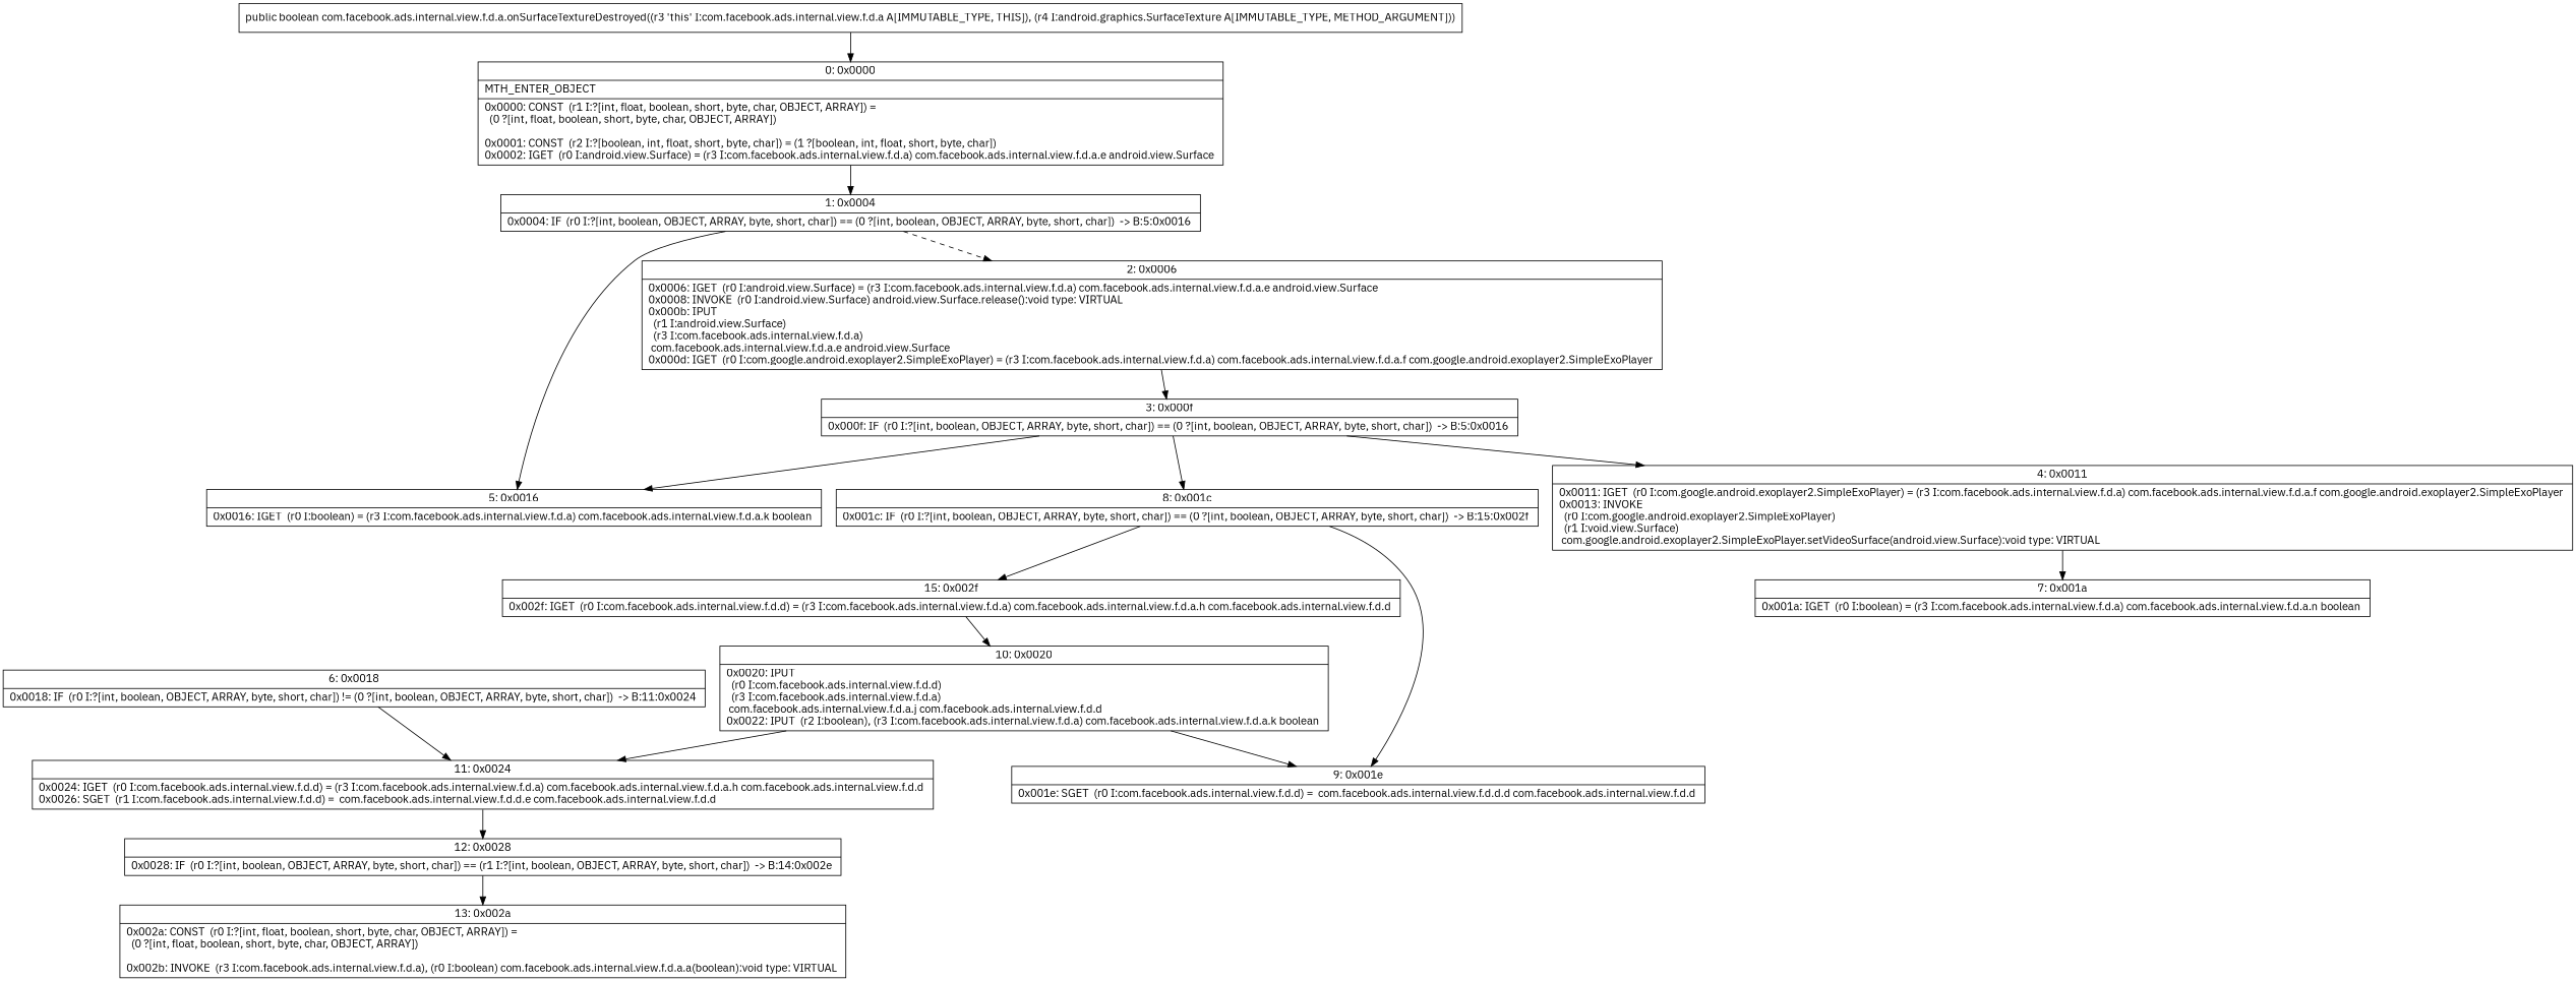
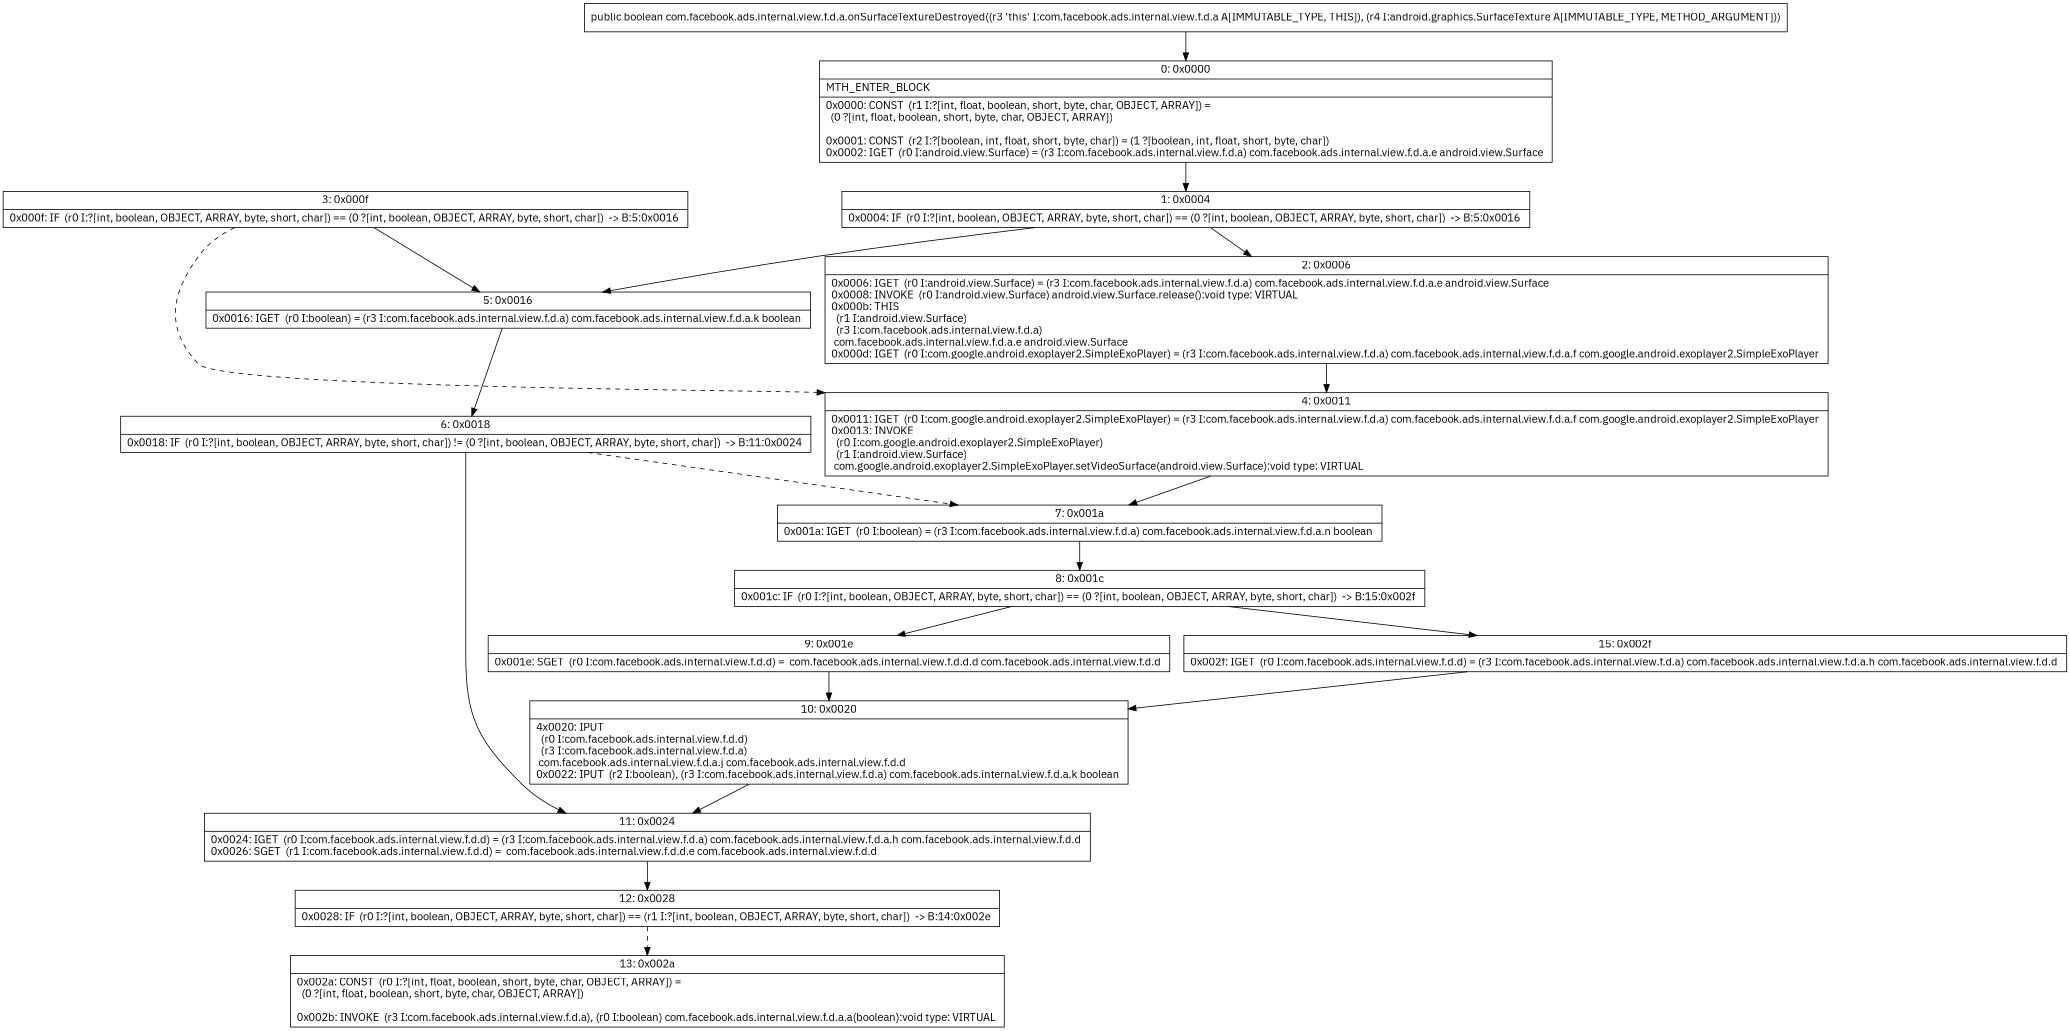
  digraph {
    fontname="IBM Plex Sans"
    node [fontname="IBM Plex Sans" shape=record]
    edge [fontname="IBM Plex Sans"]
-   n1 [label="{0\:\ 0x0000|MTH_ENTER_OBJECT\l|0x0000: CONST  (r1 I:?[int, float, boolean, short, byte, char, OBJECT, ARRAY]) = \l  (0 ?[int, float, boolean, short, byte, char, OBJECT, ARRAY])\l \l0x0001: CONST  (r2 I:?[boolean, int, float, short, byte, char]) = (1 ?[boolean, int, float, short, byte, char]) \l0x0002: IGET  (r0 I:android.view.Surface) = (r3 I:com.facebook.ads.internal.view.f.d.a) com.facebook.ads.internal.view.f.d.a.e android.view.Surface \l}"]
+   n1 [label="{0\:\ 0x0000|MTH_ENTER_BLOCK\l|0x0000: CONST  (r1 I:?[int, float, boolean, short, byte, char, OBJECT, ARRAY]) = \l  (0 ?[int, float, boolean, short, byte, char, OBJECT, ARRAY])\l \l0x0001: CONST  (r2 I:?[boolean, int, float, short, byte, char]) = (1 ?[boolean, int, float, short, byte, char]) \l0x0002: IGET  (r0 I:android.view.Surface) = (r3 I:com.facebook.ads.internal.view.f.d.a) com.facebook.ads.internal.view.f.d.a.e android.view.Surface \l}"]
    n2 [label="{1\:\ 0x0004|0x0004: IF  (r0 I:?[int, boolean, OBJECT, ARRAY, byte, short, char]) == (0 ?[int, boolean, OBJECT, ARRAY, byte, short, char])  \-\> B:5:0x0016 \l}"]
-   n3 [label="{2\:\ 0x0006|0x0006: IGET  (r0 I:android.view.Surface) = (r3 I:com.facebook.ads.internal.view.f.d.a) com.facebook.ads.internal.view.f.d.a.e android.view.Surface \l0x0008: INVOKE  (r0 I:android.view.Surface) android.view.Surface.release():void type: VIRTUAL \l0x000b: IPUT  \l  (r1 I:android.view.Surface)\l  (r3 I:com.facebook.ads.internal.view.f.d.a)\l com.facebook.ads.internal.view.f.d.a.e android.view.Surface \l0x000d: IGET  (r0 I:com.google.android.exoplayer2.SimpleExoPlayer) = (r3 I:com.facebook.ads.internal.view.f.d.a) com.facebook.ads.internal.view.f.d.a.f com.google.android.exoplayer2.SimpleExoPlayer \l}"]
+   n3 [label="{2\:\ 0x0006|0x0006: IGET  (r0 I:android.view.Surface) = (r3 I:com.facebook.ads.internal.view.f.d.a) com.facebook.ads.internal.view.f.d.a.e android.view.Surface \l0x0008: INVOKE  (r0 I:android.view.Surface) android.view.Surface.release():void type: VIRTUAL \l0x000b: THIS  \l  (r1 I:android.view.Surface)\l  (r3 I:com.facebook.ads.internal.view.f.d.a)\l com.facebook.ads.internal.view.f.d.a.e android.view.Surface \l0x000d: IGET  (r0 I:com.google.android.exoplayer2.SimpleExoPlayer) = (r3 I:com.facebook.ads.internal.view.f.d.a) com.facebook.ads.internal.view.f.d.a.f com.google.android.exoplayer2.SimpleExoPlayer \l}"]
    n4 [label="{5\:\ 0x0016|0x0016: IGET  (r0 I:boolean) = (r3 I:com.facebook.ads.internal.view.f.d.a) com.facebook.ads.internal.view.f.d.a.k boolean \l}"]
    n5 [label="{3\:\ 0x000f|0x000f: IF  (r0 I:?[int, boolean, OBJECT, ARRAY, byte, short, char]) == (0 ?[int, boolean, OBJECT, ARRAY, byte, short, char])  \-\> B:5:0x0016 \l}"]
    n6 [label="{6\:\ 0x0018|0x0018: IF  (r0 I:?[int, boolean, OBJECT, ARRAY, byte, short, char]) != (0 ?[int, boolean, OBJECT, ARRAY, byte, short, char])  \-\> B:11:0x0024 \l}"]
-   n7 [label="{4\:\ 0x0011|0x0011: IGET  (r0 I:com.google.android.exoplayer2.SimpleExoPlayer) = (r3 I:com.facebook.ads.internal.view.f.d.a) com.facebook.ads.internal.view.f.d.a.f com.google.android.exoplayer2.SimpleExoPlayer \l0x0013: INVOKE  \l  (r0 I:com.google.android.exoplayer2.SimpleExoPlayer)\l  (r1 I:void.view.Surface)\l com.google.android.exoplayer2.SimpleExoPlayer.setVideoSurface(android.view.Surface):void type: VIRTUAL \l}"]
+   n7 [label="{4\:\ 0x0011|0x0011: IGET  (r0 I:com.google.android.exoplayer2.SimpleExoPlayer) = (r3 I:com.facebook.ads.internal.view.f.d.a) com.facebook.ads.internal.view.f.d.a.f com.google.android.exoplayer2.SimpleExoPlayer \l0x0013: INVOKE  \l  (r0 I:com.google.android.exoplayer2.SimpleExoPlayer)\l  (r1 I:android.view.Surface)\l com.google.android.exoplayer2.SimpleExoPlayer.setVideoSurface(android.view.Surface):void type: VIRTUAL \l}"]
    n8 [label="{7\:\ 0x001a|0x001a: IGET  (r0 I:boolean) = (r3 I:com.facebook.ads.internal.view.f.d.a) com.facebook.ads.internal.view.f.d.a.n boolean \l}"]
    n9 [label="{11\:\ 0x0024|0x0024: IGET  (r0 I:com.facebook.ads.internal.view.f.d.d) = (r3 I:com.facebook.ads.internal.view.f.d.a) com.facebook.ads.internal.view.f.d.a.h com.facebook.ads.internal.view.f.d.d \l0x0026: SGET  (r1 I:com.facebook.ads.internal.view.f.d.d) =  com.facebook.ads.internal.view.f.d.d.e com.facebook.ads.internal.view.f.d.d \l}"]
    n10 [label="{8\:\ 0x001c|0x001c: IF  (r0 I:?[int, boolean, OBJECT, ARRAY, byte, short, char]) == (0 ?[int, boolean, OBJECT, ARRAY, byte, short, char])  \-\> B:15:0x002f \l}"]
    n11 [label="{12\:\ 0x0028|0x0028: IF  (r0 I:?[int, boolean, OBJECT, ARRAY, byte, short, char]) == (r1 I:?[int, boolean, OBJECT, ARRAY, byte, short, char])  \-\> B:14:0x002e \l}"]
    n12 [label="{9\:\ 0x001e|0x001e: SGET  (r0 I:com.facebook.ads.internal.view.f.d.d) =  com.facebook.ads.internal.view.f.d.d.d com.facebook.ads.internal.view.f.d.d \l}"]
    n13 [label="{15\:\ 0x002f|0x002f: IGET  (r0 I:com.facebook.ads.internal.view.f.d.d) = (r3 I:com.facebook.ads.internal.view.f.d.a) com.facebook.ads.internal.view.f.d.a.h com.facebook.ads.internal.view.f.d.d \l}"]
-   n14 [label="{10\:\ 0x0020|0x0020: IPUT  \l  (r0 I:com.facebook.ads.internal.view.f.d.d)\l  (r3 I:com.facebook.ads.internal.view.f.d.a)\l com.facebook.ads.internal.view.f.d.a.j com.facebook.ads.internal.view.f.d.d \l0x0022: IPUT  (r2 I:boolean), (r3 I:com.facebook.ads.internal.view.f.d.a) com.facebook.ads.internal.view.f.d.a.k boolean \l}"]
+   n14 [label="{10\:\ 0x0020|4x0020: IPUT  \l  (r0 I:com.facebook.ads.internal.view.f.d.d)\l  (r3 I:com.facebook.ads.internal.view.f.d.a)\l com.facebook.ads.internal.view.f.d.a.j com.facebook.ads.internal.view.f.d.d \l0x0022: IPUT  (r2 I:boolean), (r3 I:com.facebook.ads.internal.view.f.d.a) com.facebook.ads.internal.view.f.d.a.k boolean \l}"]
    n15 [label="{13\:\ 0x002a|0x002a: CONST  (r0 I:?[int, float, boolean, short, byte, char, OBJECT, ARRAY]) = \l  (0 ?[int, float, boolean, short, byte, char, OBJECT, ARRAY])\l \l0x002b: INVOKE  (r3 I:com.facebook.ads.internal.view.f.d.a), (r0 I:boolean) com.facebook.ads.internal.view.f.d.a.a(boolean):void type: VIRTUAL \l}"]
    n16 [label="{public boolean com.facebook.ads.internal.view.f.d.a.onSurfaceTextureDestroyed((r3 'this' I:com.facebook.ads.internal.view.f.d.a A[IMMUTABLE_TYPE, THIS]), (r4 I:android.graphics.SurfaceTexture A[IMMUTABLE_TYPE, METHOD_ARGUMENT])) }"]
    n1 -> n2
-   n2 -> n3 [style=dashed]
+   n2 -> n3 [style=solid]
    n2 -> n4
-   n3 -> n5
+   n3 -> n7
+   n4 -> n6
    n5 -> n4
-   n5 -> n7 [style=solid]
+   n5 -> n7 [style=dashed]
+   n6 -> n8 [style=dashed]
    n6 -> n9
    n7 -> n8
-   n5 -> n10
+   n8 -> n10
    n9 -> n11
    n10 -> n12 [style=solid]
    n10 -> n13
-   n11 -> n15 [style=solid]
-   n14 -> n12
+   n11 -> n15 [style=dashed]
+   n12 -> n14
    n13 -> n14
    n14 -> n9
    n16 -> n1
  }
